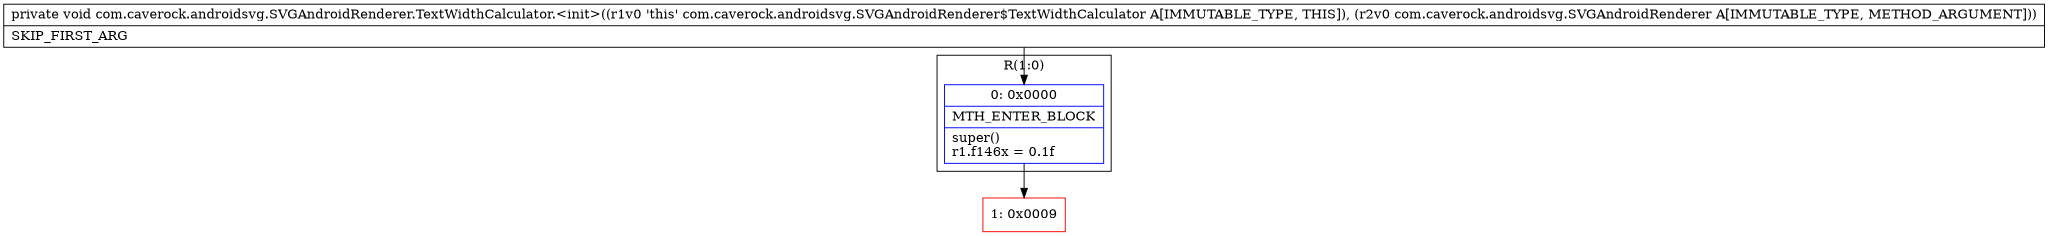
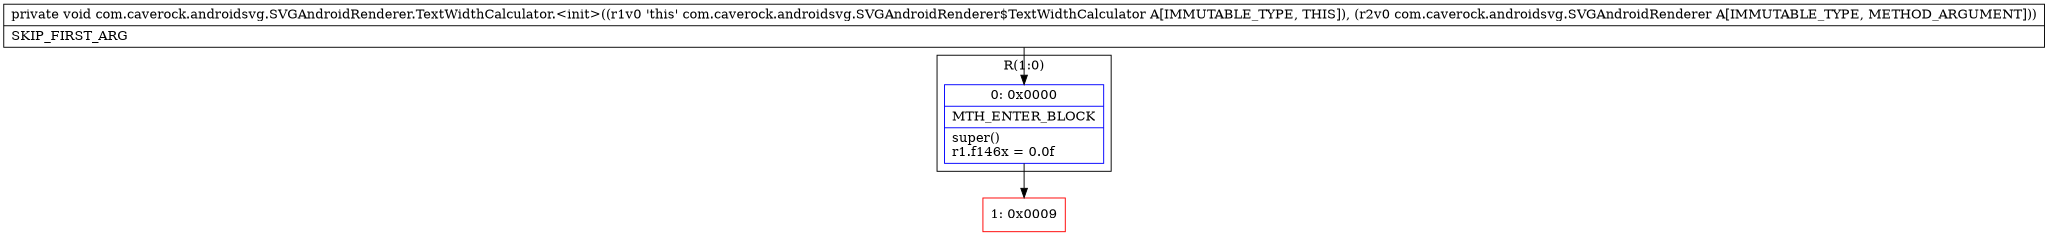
  digraph {
    node [shape=record]
-   n1 [color=blue label="{0\:\ 0x0000|MTH_ENTER_BLOCK\l|super()\lr1.f146x = 0.1f\l}"]
+   n1 [color=blue label="{0\:\ 0x0000|MTH_ENTER_BLOCK\l|super()\lr1.f146x = 0.0f\l}"]
    n2 [color=red label="{1\:\ 0x0009}"]
    n3 [label="{private void com.caverock.androidsvg.SVGAndroidRenderer.TextWidthCalculator.\<init\>((r1v0 'this' com.caverock.androidsvg.SVGAndroidRenderer$TextWidthCalculator A[IMMUTABLE_TYPE, THIS]), (r2v0 com.caverock.androidsvg.SVGAndroidRenderer A[IMMUTABLE_TYPE, METHOD_ARGUMENT]))  | SKIP_FIRST_ARG\l}"]
    subgraph cluster_1 {
      label="R(1:0)"
      n1
    }
    n1 -> n2
    n3 -> n1
  }
